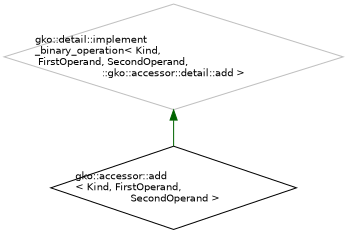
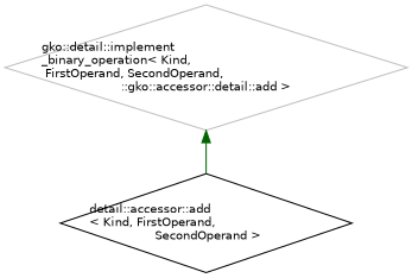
  digraph {
    rankdir=TB
    node [fillcolor=white fontname=Helvetica fontsize=10 shape=diamond style=filled]
    n1 [color=grey75 height=0.2 label="gko::detail::implement\l_binary_operation\< Kind,\l FirstOperand, SecondOperand,\l::gko::accessor::detail::add \>" width=0.4]
-   n2 [color=black height=0.2 label="gko::accessor::add\l\< Kind, FirstOperand,\l SecondOperand \>" width=0.4]
+   n2 [color=black height=0.2 label="detail::accessor::add\l\< Kind, FirstOperand,\l SecondOperand \>" width=0.4]
    n1 -> n2 [color=darkgreen dir=back fontname=Helvetica fontsize=10 labelfontname=Helvetica labelfontsize=10 style=solid]
  }
